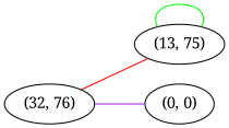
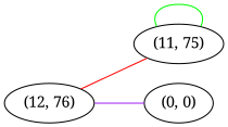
  graph {
    fontname="Noto Serif"
    rankdir=LR
    node [fontname="Noto Serif"]
    edge [fontname="Noto Serif"]
-   "(12, 76)" [label="(32, 76)"]
-   "(11, 75)" [label="(13, 75)"]
+   "(12, 76)"
+   "(11, 75)"
    "(0, 0)"
    "(12, 76)" -- "(11, 75)" [color=red weight=1]
    "(12, 76)" -- "(0, 0)" [color=purple weight=4]
    "(11, 75)" -- "(11, 75)" [color=green weight=2]
  }
